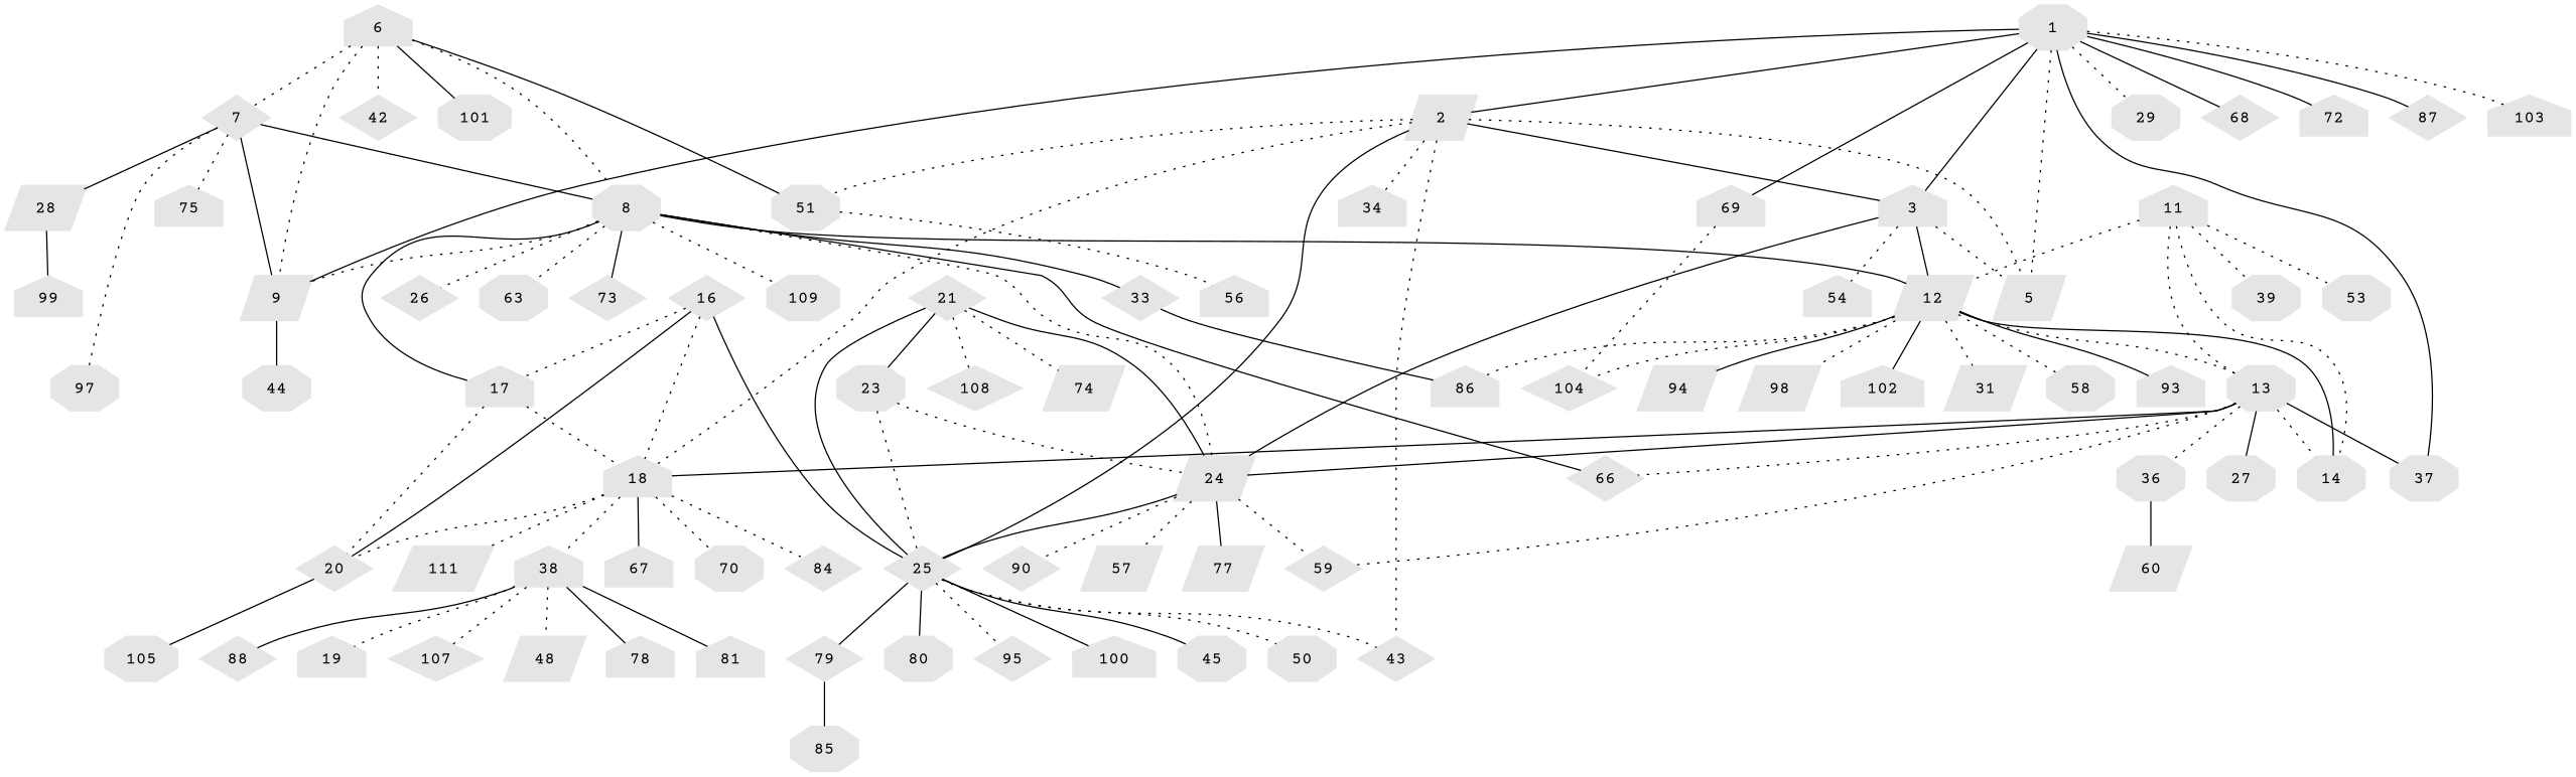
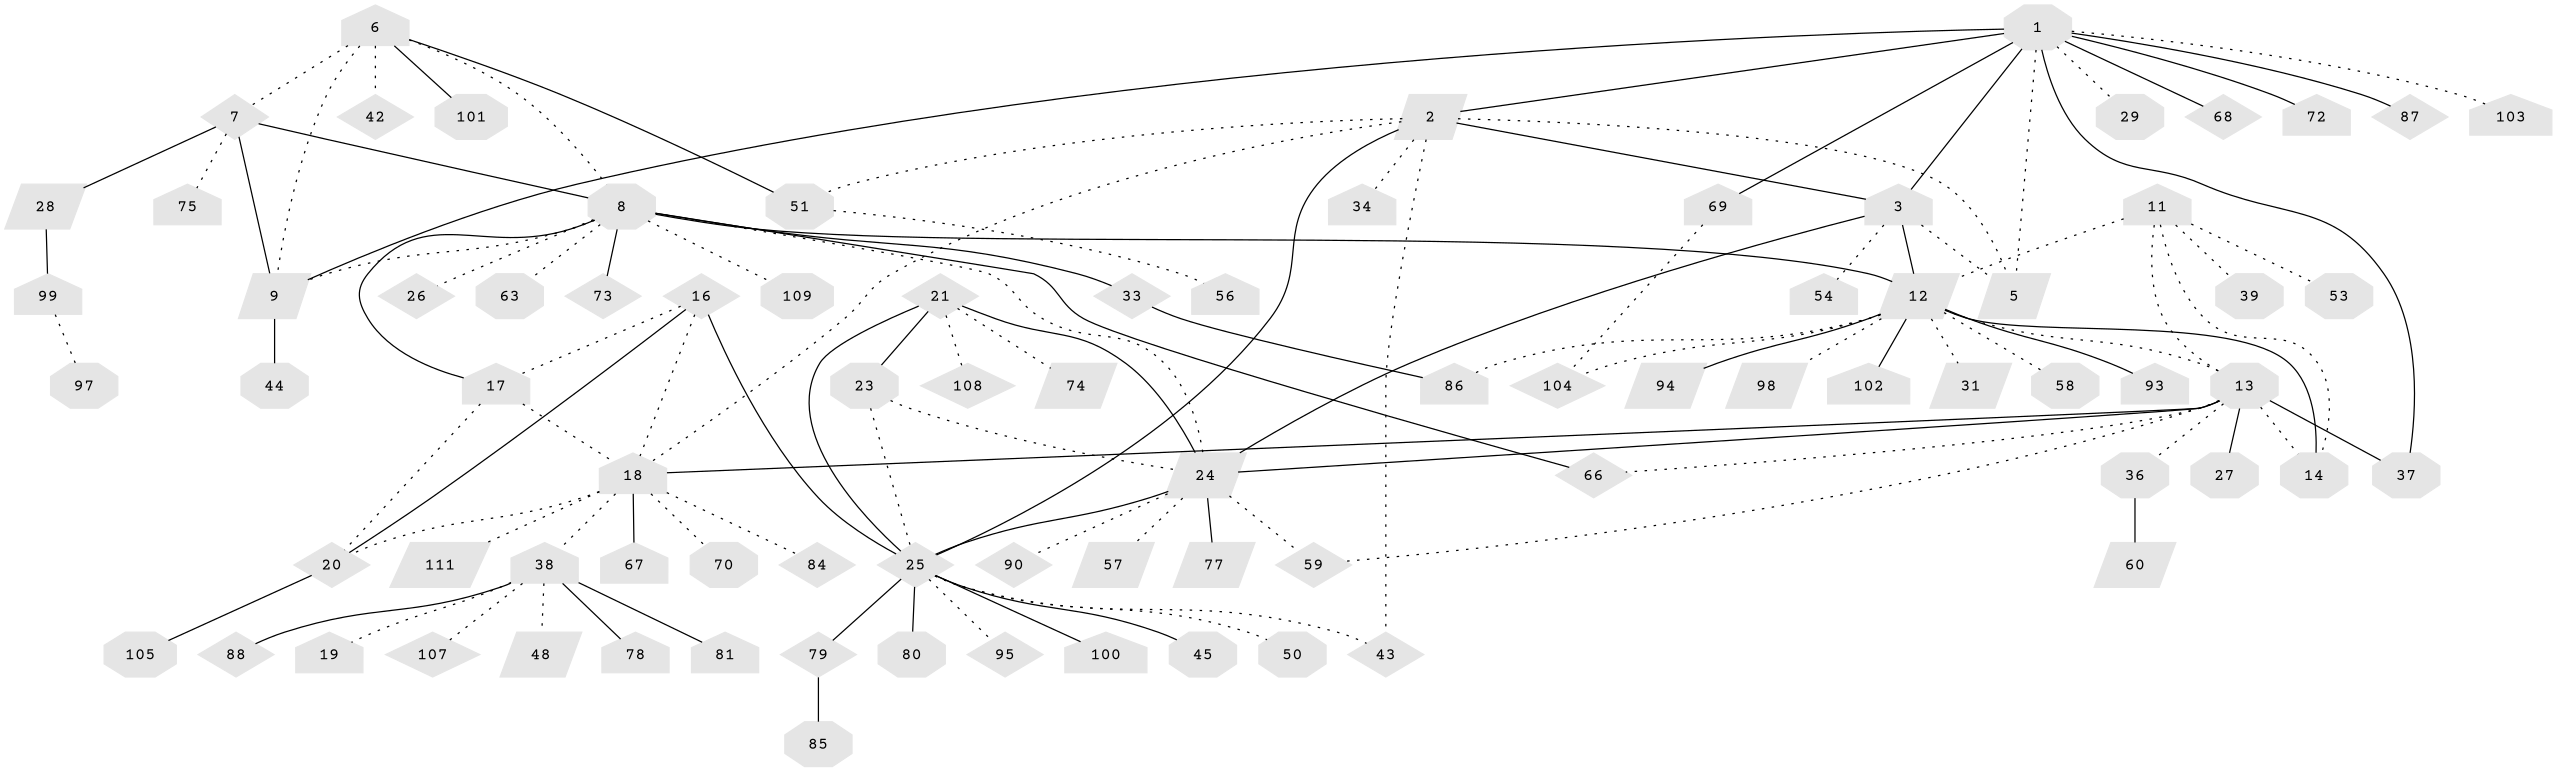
  graph {
    fontname="Courier Prime"
    node [color=gray90 fontname="Courier Prime" shape=octagon style=filled]
    edge [fontname="Courier Prime" style=dotted]
    1 [super="+55"]
    2 [shape=parallelogram super="+71"]
    3 [shape=house super="+4"]
    5 [shape=parallelogram]
    9 [shape=parallelogram super="+10"]
    29
    37 [super="+106"]
    68 [shape=diamond]
    69 [shape=house]
    72 [shape=house]
    87 [shape=diamond]
    103 [shape=house]
    18 [shape=house super="+19"]
    25 [shape=diamond super="+40"]
    34 [shape=house]
    43 [shape=diamond super="+91"]
    51
    12 [shape=parallelogram super="+15"]
    24 [shape=parallelogram super="+52"]
    54 [shape=house]
    44
    104 [shape=diamond]
    20 [shape=diamond]
    38 [shape=house super="+41"]
    67 [shape=house super="+110"]
    70 [super="+92"]
    84 [shape=diamond]
    111 [shape=parallelogram]
    45 [super="+47"]
    50 [super="+61"]
    79 [shape=diamond]
    80
    95 [shape=diamond]
    100 [shape=house]
    56 [shape=house]
    13 [super="+35"]
    14
    31 [shape=parallelogram]
    58
    86 [shape=house super="+112"]
    93 [shape=house]
    94 [shape=parallelogram]
    98 [shape=parallelogram]
    102 [shape=house]
    59 [shape=diamond]
    57 [shape=parallelogram super="+64"]
    77 [shape=parallelogram]
    90 [shape=diamond]
    6 [shape=house super="+30"]
    7 [shape=diamond super="+82"]
    8 [super="+62"]
    42 [shape=diamond]
    101
    28 [shape=parallelogram super="+46"]
    75 [shape=house]
    97
    17 [shape=house]
    26 [shape=diamond]
    33 [shape=diamond]
    63
    66 [shape=diamond]
    73 [shape=diamond super="+76"]
    109
    99 [shape=house]
    11 [shape=house super="+32"]
    39
    53
    27
    36
    60 [shape=parallelogram]
    16 [shape=diamond super="+65"]
    105
    48 [shape=parallelogram super="+83"]
    78 [shape=house]
    81 [shape=house]
    88 [shape=diamond]
    n77 [label=19 shape=house]
    107 [shape=diamond]
    21 [shape=diamond super="+22"]
    23 [super="+49"]
    74 [shape=parallelogram super="+96"]
    108 [shape=diamond]
    85
    1 -- 2 [style=solid]
    1 -- 3 [style=solid weight=2]
    1 -- 5
    1 -- 9 [style=solid]
    1 -- 29
    1 -- 37 [style=solid]
    1 -- 68 [style=solid]
    1 -- 69 [style=solid]
    1 -- 72 [style=solid]
    1 -- 87 [style=solid]
    1 -- 103
    2 -- 3 [style=solid weight=2]
    2 -- 5
    2 -- 18
    2 -- 25 [style=solid]
    2 -- 34
    2 -- 43
    2 -- 51
    3 -- 5 [weight=2]
    3 -- 12 [style=solid]
    3 -- 24 [style=solid]
    3 -- 54
    9 -- 44 [style=solid]
    69 -- 104
    18 -- 20 [weight=2]
    18 -- 38
    18 -- 67 [style=solid]
    18 -- 70
    18 -- 84
    18 -- 111
    25 -- 43
    25 -- 45 [style=solid]
    25 -- 50
    25 -- 79 [style=solid]
    25 -- 80 [style=solid]
    25 -- 95
    25 -- 100 [style=solid]
    51 -- 56
    12 -- 104
    12 -- 13 [weight=2]
    12 -- 14 [style=solid weight=2]
    12 -- 31
    12 -- 58
    12 -- 86
    12 -- 93 [style=solid]
    12 -- 94 [style=solid]
    12 -- 98
    12 -- 102 [style=solid]
    24 -- 25 [style=solid]
    24 -- 59
    24 -- 57
    24 -- 77 [style=solid]
    24 -- 90
    20 -- 105 [style=solid]
    38 -- 48
    38 -- 78 [style=solid]
    38 -- 81 [style=solid]
    38 -- 88 [style=solid]
    38 -- n77
    38 -- 107
    79 -- 85 [style=solid]
    13 -- 37 [style=solid]
    13 -- 18 [style=solid]
    13 -- 24 [style=solid]
    13 -- 14
    13 -- 59
    13 -- 66
    13 -- 27 [style=solid]
    13 -- 36
    6 -- 9 [weight=2]
    6 -- 51 [style=solid]
    6 -- 7
    6 -- 8
    6 -- 42
    6 -- 101 [style=solid]
    7 -- 9 [style=solid weight=2]
    7 -- 8 [style=solid]
    7 -- 28 [style=solid]
    7 -- 75
-   7 -- 97
+   99 -- 97
    8 -- 9 [weight=2]
    8 -- 12 [style=solid]
    8 -- 24
    8 -- 17 [style=solid]
    8 -- 26
    8 -- 33 [style=solid]
    8 -- 63
    8 -- 66 [style=solid]
    8 -- 73 [style=solid]
    8 -- 109
    28 -- 99 [style=solid]
    17 -- 18 [weight=2]
    17 -- 20
    33 -- 86 [style=solid]
    11 -- 12 [weight=2]
    11 -- 13
    11 -- 14
    11 -- 39
    11 -- 53
    36 -- 60 [style=solid]
    16 -- 18 [weight=2]
    16 -- 25 [style=solid]
    16 -- 20 [style=solid]
    16 -- 17
    21 -- 25 [style=solid weight=2]
    21 -- 24 [style=solid weight=2]
    21 -- 23 [style=solid weight=2]
    21 -- 74
    21 -- 108
    23 -- 25
    23 -- 24
  }
